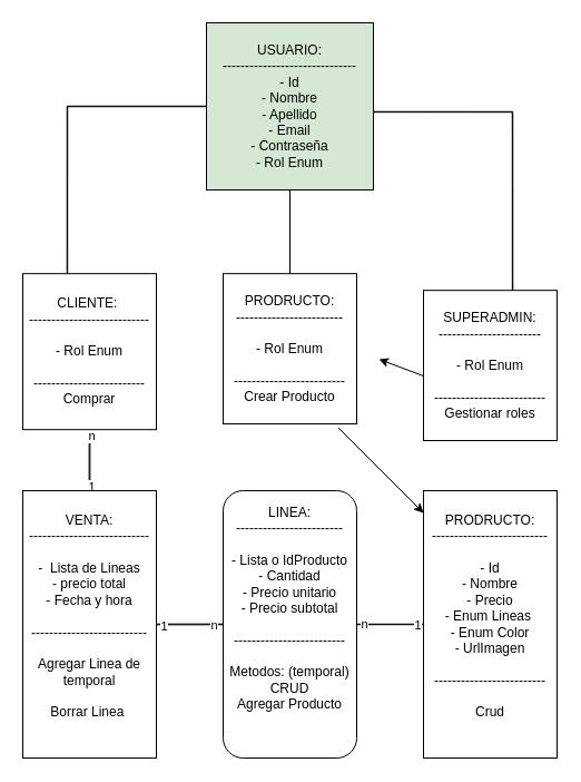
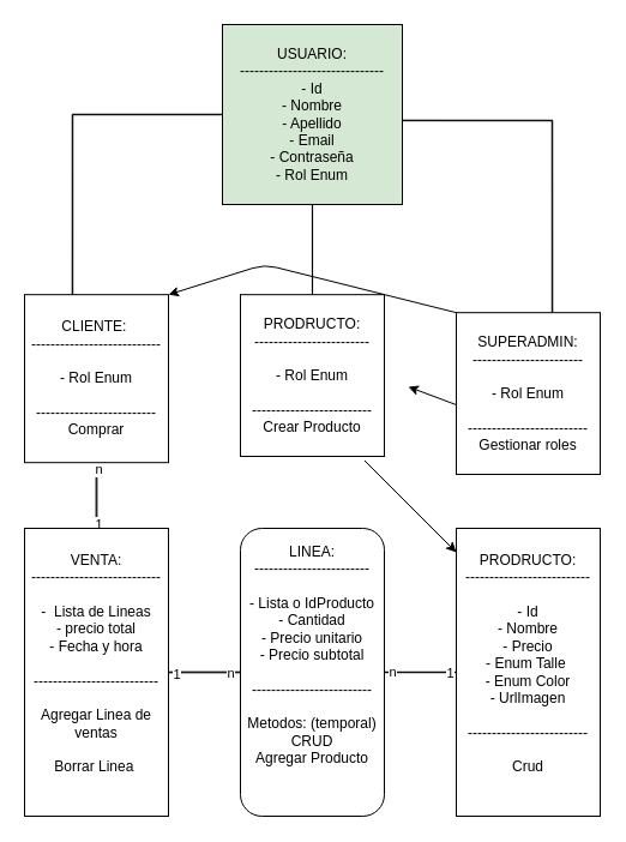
  <mxCell id="0" />
  <mxCell id="1" parent="0" />
  <mxCell id="2" style="edgeStyle=none;shape=link;html=1;exitX=0.5;exitY=1;exitDx=0;exitDy=0;entryX=0.5;entryY=0;entryDx=0;entryDy=0;width=-0.154;" parent="1" source="3" target="8" edge="1"><mxGeometry relative="1" as="geometry" /></mxCell>
  <mxCell id="3" value="USUARIO:&lt;br&gt;------------------------------&lt;br&gt;- Id&lt;br&gt;- Nombre&lt;br&gt;- Apellido&lt;br&gt;- Email&lt;br&gt;- Contraseña&lt;br&gt;- Rol Enum" style="rounded=0;whiteSpace=wrap;html=1;fillColor=#d5e8d4;" parent="1" vertex="1"><mxGeometry x="185" y="20" width="150" height="150" as="geometry" /></mxCell>
  <mxCell id="4" style="edgeStyle=none;shape=link;html=1;width=-0.769;" parent="1" source="7" target="13" edge="1"><mxGeometry relative="1" as="geometry" /></mxCell>
  <mxCell id="5" value="n" style="edgeLabel;html=1;align=center;verticalAlign=middle;resizable=0;points=[];" parent="4" vertex="1" connectable="0"><mxGeometry x="-0.834" y="1" relative="1" as="geometry"><mxPoint as="offset" /></mxGeometry></mxCell>
  <mxCell id="6" value="1" style="edgeLabel;html=1;align=center;verticalAlign=middle;resizable=0;points=[];" parent="4" vertex="1" connectable="0"><mxGeometry x="0.848" y="1" relative="1" as="geometry"><mxPoint as="offset" /></mxGeometry></mxCell>
  <mxCell id="7" value="CLIENTE:&amp;nbsp;&lt;br&gt;---------------------------&lt;br&gt;&lt;br&gt;- Rol Enum&lt;br&gt;&lt;br&gt;-------------------------&lt;br&gt;Comprar" style="rounded=0;whiteSpace=wrap;html=1;" parent="1" vertex="1"><mxGeometry x="20" y="245.17" width="120" height="140" as="geometry" /></mxCell>
  <mxCell id="8" value="PRODRUCTO:&lt;br&gt;------------------------&lt;br&gt;&lt;br&gt;- Rol Enum&lt;br&gt;&lt;br&gt;-------------------------&lt;br&gt;Crear Producto" style="rounded=0;whiteSpace=wrap;html=1;" parent="1" vertex="1"><mxGeometry x="200" y="245.17" width="120" height="134.83" as="geometry" /></mxCell>
  <mxCell id="9" value="SUPERADMIN:&lt;br&gt;-----------------------&lt;br&gt;&lt;br&gt;- Rol Enum&lt;br&gt;&lt;br&gt;-------------------------&lt;br&gt;Gestionar roles" style="rounded=0;whiteSpace=wrap;html=1;" parent="1" vertex="1"><mxGeometry x="380" y="260.17" width="120" height="134.83" as="geometry" /></mxCell>
  <mxCell id="10" style="edgeStyle=none;shape=link;html=1;exitX=1;exitY=0.5;exitDx=0;exitDy=0;entryX=0;entryY=0.5;entryDx=0;entryDy=0;width=-0.667;" parent="1" source="13" target="17" edge="1"><mxGeometry relative="1" as="geometry" /></mxCell>
  <mxCell id="11" value="1" style="edgeLabel;html=1;align=center;verticalAlign=middle;resizable=0;points=[];" parent="10" vertex="1" connectable="0"><mxGeometry x="-0.807" y="-1" relative="1" as="geometry"><mxPoint as="offset" /></mxGeometry></mxCell>
  <mxCell id="12" value="n" style="edgeLabel;html=1;align=center;verticalAlign=middle;resizable=0;points=[];" parent="10" vertex="1" connectable="0"><mxGeometry x="0.709" relative="1" as="geometry"><mxPoint as="offset" /></mxGeometry></mxCell>
- <mxCell id="13" value="VENTA:&lt;br&gt;---------------------------&lt;br&gt;&lt;br&gt;-&amp;nbsp;&lt;span style=&quot;background-color: initial;&quot;&gt;&amp;nbsp;Lista de Lineas&lt;/span&gt;&lt;div&gt;- precio total&lt;/div&gt;&lt;div&gt;- Fecha y hora&lt;br&gt;&lt;br&gt;&lt;/div&gt;&lt;div&gt;--------------------------&lt;/div&gt;&lt;div&gt;&lt;br&gt;&lt;/div&gt;&lt;div&gt;&lt;div&gt;Agregar Linea de temporal&lt;br&gt;&lt;br&gt;Borrar Linea&amp;nbsp;&lt;/div&gt;&lt;div&gt;&lt;br&gt;&lt;/div&gt;&lt;/div&gt;" style="rounded=0;whiteSpace=wrap;html=1;" parent="1" vertex="1"><mxGeometry x="20" y="440" width="120" height="240" as="geometry" /></mxCell>
+ <mxCell id="13" value="VENTA:&lt;br&gt;---------------------------&lt;br&gt;&lt;br&gt;-&amp;nbsp;&lt;span style=&quot;background-color: initial;&quot;&gt;&amp;nbsp;Lista de Lineas&lt;/span&gt;&lt;div&gt;- precio total&lt;/div&gt;&lt;div&gt;- Fecha y hora&lt;br&gt;&lt;br&gt;&lt;/div&gt;&lt;div&gt;--------------------------&lt;/div&gt;&lt;div&gt;&lt;br&gt;&lt;/div&gt;&lt;div&gt;&lt;div&gt;Agregar Linea de ventas&lt;br&gt;&lt;br&gt;Borrar Linea&amp;nbsp;&lt;/div&gt;&lt;div&gt;&lt;br&gt;&lt;/div&gt;&lt;/div&gt;" style="rounded=0;whiteSpace=wrap;html=1;" parent="1" vertex="1"><mxGeometry x="20" y="440" width="120" height="240" as="geometry" /></mxCell>
  <mxCell id="14" style="edgeStyle=none;shape=link;html=1;exitX=1;exitY=0.5;exitDx=0;exitDy=0;width=-0.462;entryX=0;entryY=0.5;entryDx=0;entryDy=0;" parent="1" source="17" edge="1" target="18"><mxGeometry relative="1" as="geometry"><mxPoint x="380" y="540" as="targetPoint" /></mxGeometry></mxCell>
  <mxCell id="15" value="n" style="edgeLabel;html=1;align=center;verticalAlign=middle;resizable=0;points=[];" parent="14" vertex="1" connectable="0"><mxGeometry x="-0.81" y="1" relative="1" as="geometry"><mxPoint as="offset" /></mxGeometry></mxCell>
  <mxCell id="16" value="1" style="edgeLabel;html=1;align=center;verticalAlign=middle;resizable=0;points=[];" vertex="1" connectable="0" parent="14"><mxGeometry x="0.809" relative="1" as="geometry"><mxPoint as="offset" /></mxGeometry></mxCell>
  <mxCell id="17" value="LINEA:&lt;br&gt;------------------------&lt;br&gt;&lt;div&gt;&lt;div&gt;&lt;br&gt;- Lista o IdProducto&lt;/div&gt;&lt;div&gt;- Cantidad&lt;/div&gt;&lt;div&gt;- Precio unitario&lt;/div&gt;&lt;div&gt;- Precio subtotal&lt;br&gt;&lt;br&gt;&lt;/div&gt;&lt;div&gt;-------------------------&lt;/div&gt;&lt;div&gt;&lt;div&gt;&lt;br&gt;Metodos: (temporal)&lt;/div&gt;&lt;div&gt;CRUD&lt;/div&gt;&lt;div&gt;Agregar Producto&lt;/div&gt;&lt;/div&gt;&lt;div&gt;&lt;br&gt;&lt;/div&gt;&lt;/div&gt;&lt;div&gt;&lt;br&gt;&lt;/div&gt;" style="whiteSpace=wrap;html=1;rounded=1;" parent="1" vertex="1"><mxGeometry x="200" y="440" width="120" height="240" as="geometry" /></mxCell>
- <mxCell id="18" value="PRODRUCTO:&lt;br&gt;--------------------------&lt;br&gt;&lt;div&gt;&lt;br&gt;- Id&lt;/div&gt;&lt;div&gt;- Nombre&lt;/div&gt;&lt;div&gt;- Precio&lt;/div&gt;&lt;div&gt;- Enum Lineas&amp;nbsp;&lt;/div&gt;&lt;div&gt;- Enum Color&lt;/div&gt;&lt;div&gt;- UrlImagen&lt;br&gt;&lt;br&gt;-------------------------&lt;br&gt;&lt;br&gt;Crud&lt;/div&gt;&lt;div&gt;&lt;br&gt;&lt;/div&gt;" style="rounded=0;whiteSpace=wrap;html=1;" parent="1" vertex="1"><mxGeometry x="380" y="440" width="120" height="240" as="geometry" /></mxCell>
+ <mxCell id="18" value="PRODRUCTO:&lt;br&gt;--------------------------&lt;br&gt;&lt;div&gt;&lt;br&gt;- Id&lt;/div&gt;&lt;div&gt;- Nombre&lt;/div&gt;&lt;div&gt;- Precio&lt;/div&gt;&lt;div&gt;- Enum Talle&amp;nbsp;&lt;/div&gt;&lt;div&gt;- Enum Color&lt;/div&gt;&lt;div&gt;- UrlImagen&lt;br&gt;&lt;br&gt;-------------------------&lt;br&gt;&lt;br&gt;Crud&lt;/div&gt;&lt;div&gt;&lt;br&gt;&lt;/div&gt;" style="rounded=0;whiteSpace=wrap;html=1;" parent="1" vertex="1"><mxGeometry x="380" y="440" width="120" height="240" as="geometry" /></mxCell>
  <mxCell id="19" value="" style="edgeStyle=segmentEdgeStyle;endArrow=classic;html=1;curved=0;rounded=0;endSize=8;startSize=8;shape=link;entryX=0.333;entryY=0;entryDx=0;entryDy=0;entryPerimeter=0;width=-0.455;" parent="1" target="7" edge="1" source="3"><mxGeometry width="50" height="50" relative="1" as="geometry"><mxPoint x="180" y="180" as="sourcePoint" /><mxPoint x="100" y="180" as="targetPoint" /></mxGeometry></mxCell>
  <mxCell id="20" value="" style="edgeStyle=segmentEdgeStyle;endArrow=classic;html=1;curved=0;rounded=0;endSize=8;startSize=8;shape=link;entryX=0.667;entryY=0;entryDx=0;entryDy=0;entryPerimeter=0;width=0.455;exitX=1.003;exitY=0.533;exitDx=0;exitDy=0;exitPerimeter=0;" parent="1" target="9" edge="1" source="3"><mxGeometry width="50" height="50" relative="1" as="geometry"><mxPoint x="340" y="100" as="sourcePoint" /><mxPoint x="465" y="170" as="targetPoint" /><Array as="points"><mxPoint x="460" y="100" /></Array></mxGeometry></mxCell>
  <mxCell id="21" value="" style="edgeStyle=none;orthogonalLoop=1;jettySize=auto;html=1;entryX=0;entryY=0.083;entryDx=0;entryDy=0;entryPerimeter=0;" edge="1" parent="1" target="18"><mxGeometry width="80" relative="1" as="geometry"><mxPoint x="380" y="460" as="sourcePoint" /><mxPoint x="420" y="420" as="targetPoint" /><Array as="points"><mxPoint x="300" y="380" /></Array></mxGeometry></mxCell>
  <mxCell id="22" value="" style="edgeStyle=none;orthogonalLoop=1;jettySize=auto;html=1;exitX=0.003;exitY=0.571;exitDx=0;exitDy=0;exitPerimeter=0;" edge="1" parent="1" source="9"><mxGeometry width="80" relative="1" as="geometry"><mxPoint x="60" y="60" as="sourcePoint" /><mxPoint x="340" y="322" as="targetPoint" /><Array as="points" /></mxGeometry></mxCell>
+ <mxCell id="23" value="" style="edgeStyle=none;orthogonalLoop=1;jettySize=auto;html=1;exitX=0;exitY=0;exitDx=0;exitDy=0;entryX=1;entryY=0;entryDx=0;entryDy=0;" edge="1" parent="1" source="9" target="7"><mxGeometry width="80" relative="1" as="geometry"><mxPoint x="-20" y="100" as="sourcePoint" /><mxPoint x="60" y="100" as="targetPoint" /><Array as="points"><mxPoint x="220" y="220" /></Array></mxGeometry></mxCell>
